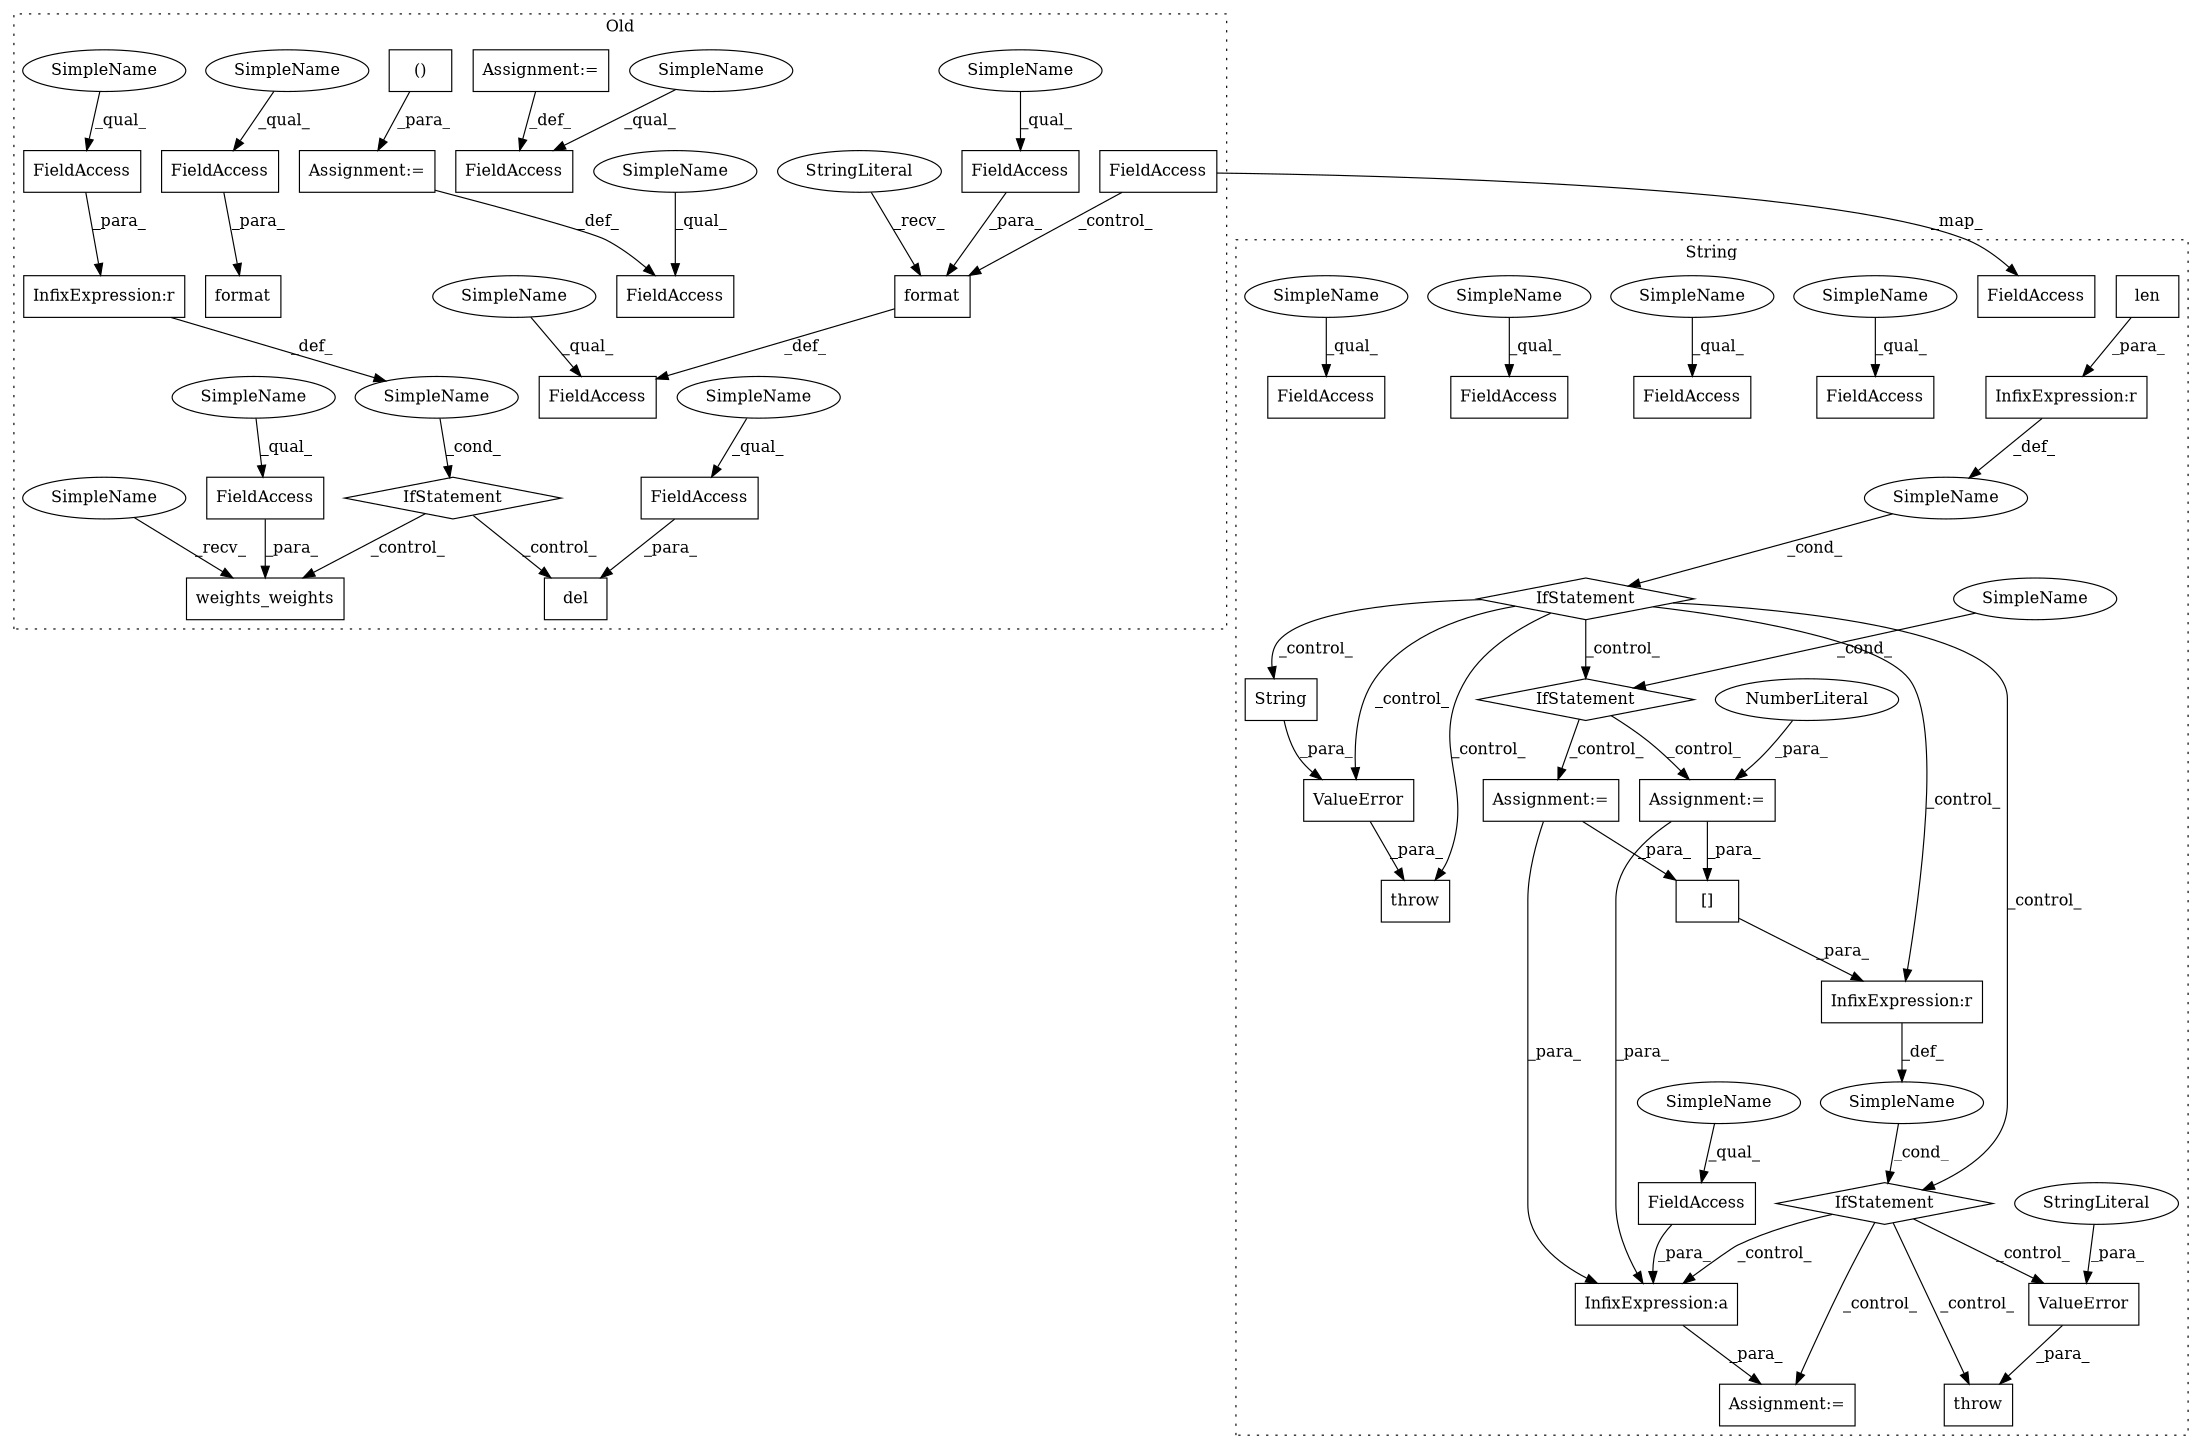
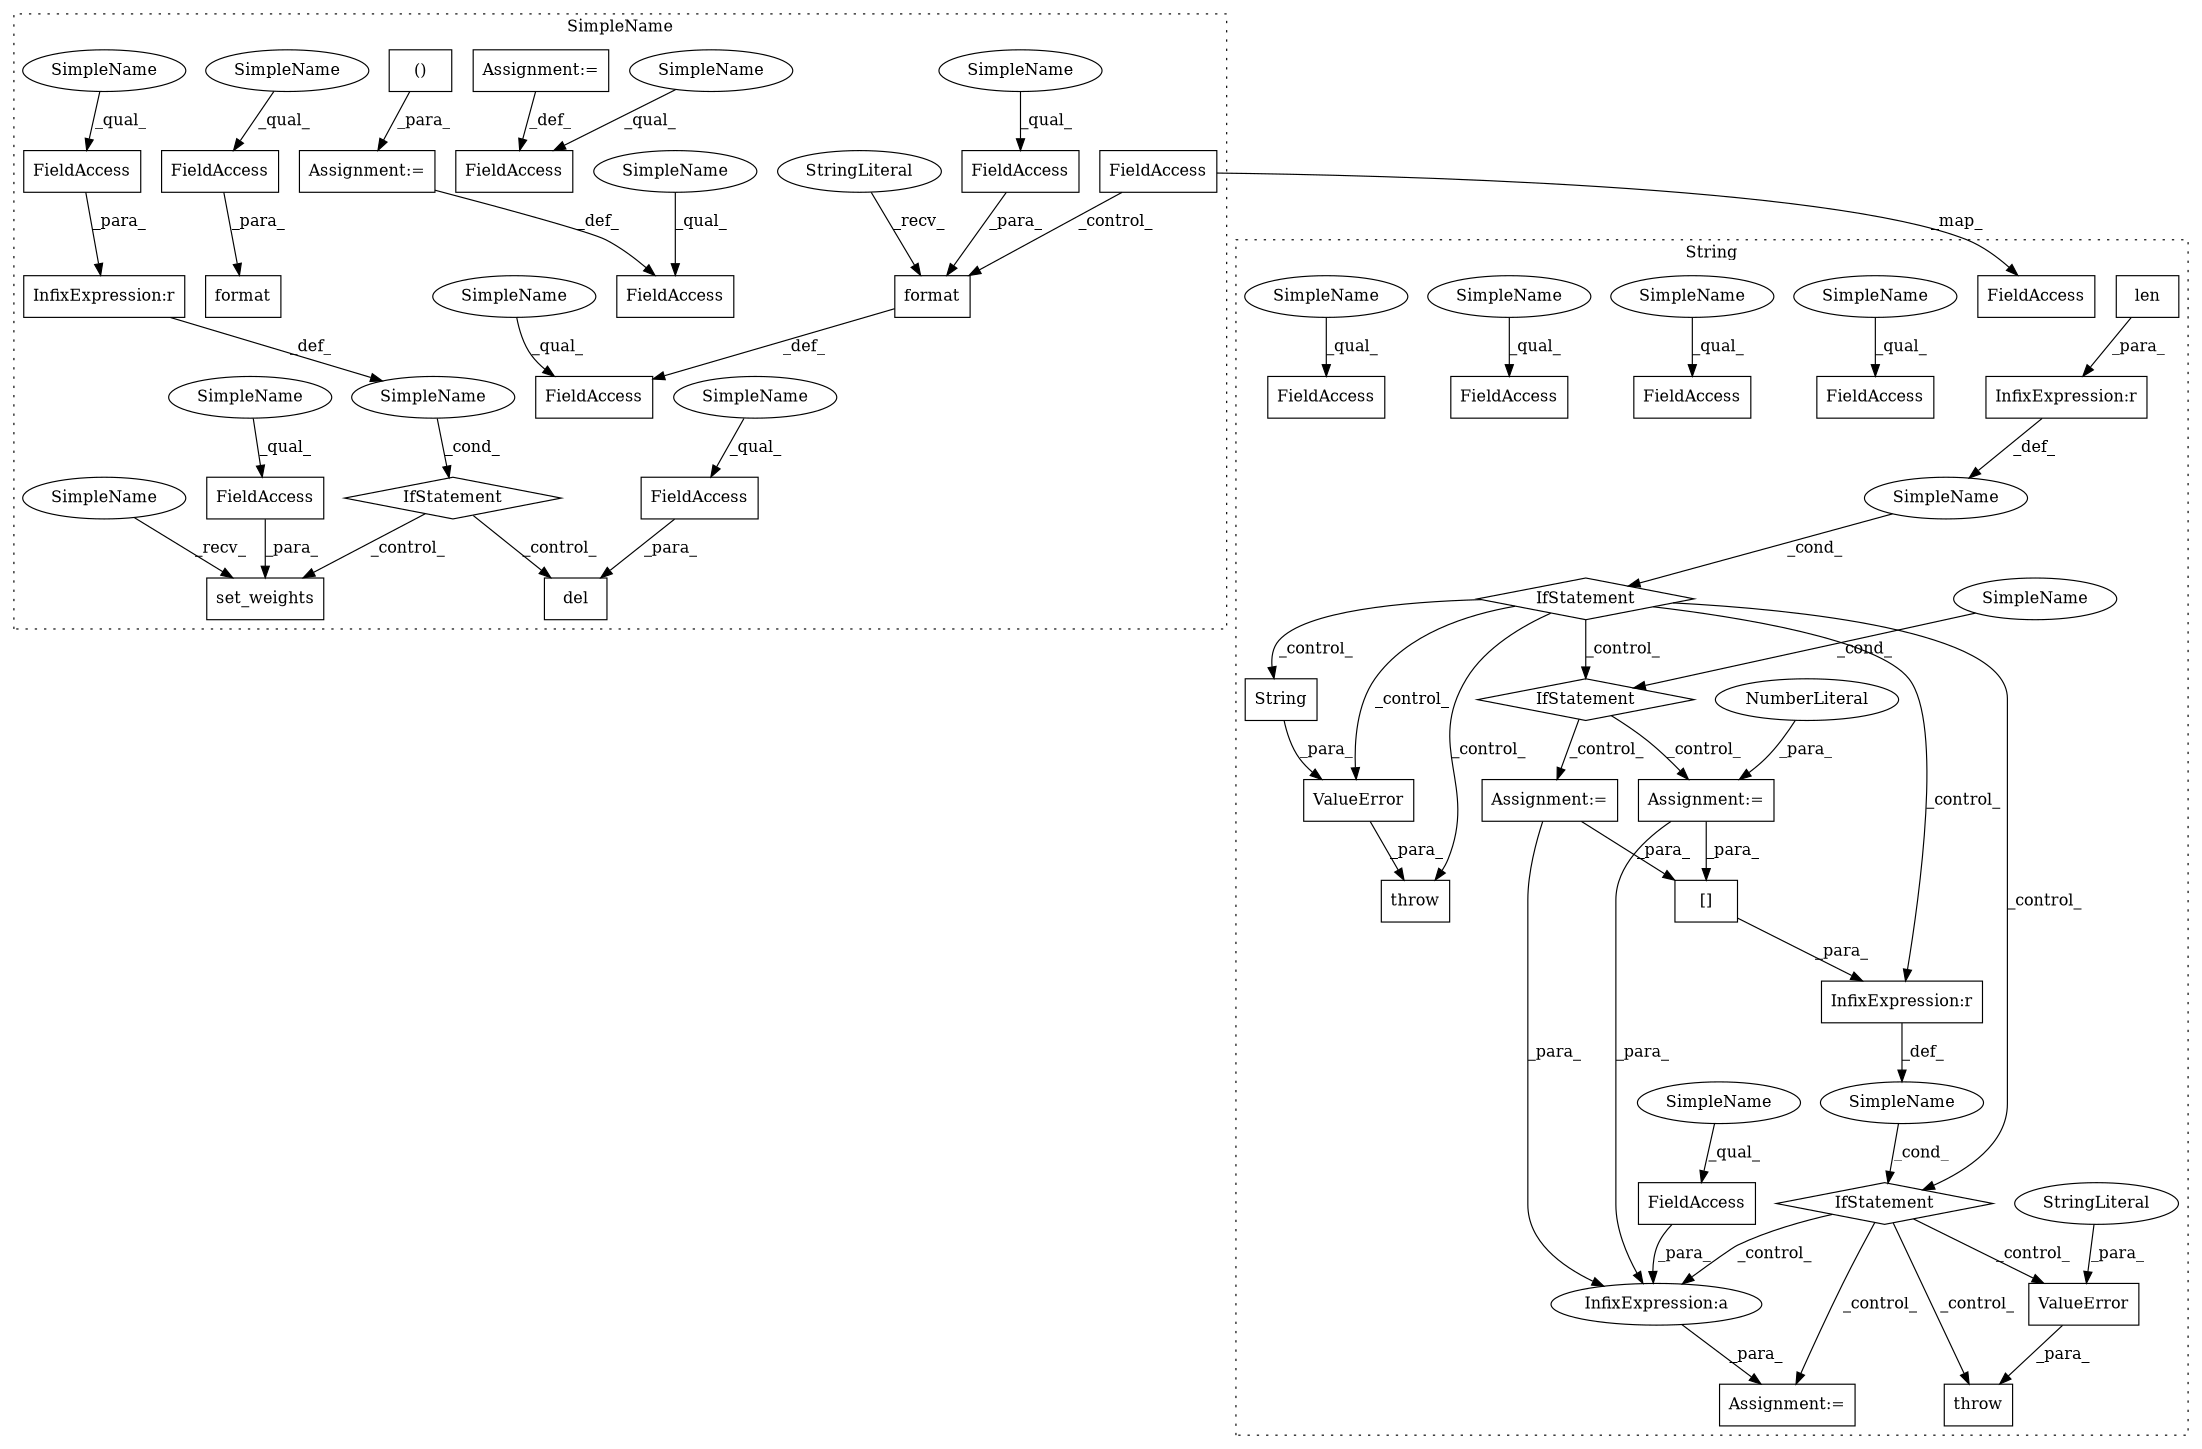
  digraph {
    node [a=42 l=4 shape=box]
-   n1 [a=32 l="12,1" label=weights_weights s="27266,27298"]
+   n1 [a=32 l="12,1" label=set_weights s="27266,27298"]
    n2 [a=22 l=20 label=FieldAccess s=27278]
    n3 [label=SimpleName shape=ellipse l=""]
    n4 [a=32 l="4,1" label=del s="27307,27331"]
    n5 [a=22 l=20 label=FieldAccess s=27311]
    n6 [a=25 l="4,2" label=IfStatement s="27219,27251" shape=diamond]
    n7 [a=27 label="InfixExpression:r" s=27243]
    n8 [a=22 l=20 label=FieldAccess s=27223]
    n9 [a=22 l=15 label=FieldAccess s=26700]
    n10 [a=106 l=28 label="()" s=26766]
    n11 [a=22 l=6 label=FieldAccess s=27034]
    n12 [a=22 l=10 label=FieldAccess s=27344]
    n13 [a=22 l=9 label=FieldAccess s=27126]
    n14 [a=22 l=9 label=FieldAccess s=26957]
    n15 [a=22 l=9 label=FieldAccess s=27015]
    n16 [a=32 l="7,1" label=format s="27119,27135"]
    n17 [a=45 l=6 label=StringLiteral s=27112 shape=ellipse]
    n18 [a=32 l="7,1" label=format s="26950,26966"]
    n19 [a=7 l=1 label="Assignment:=" s=26715]
    n20 [a=7 l=1 label="Assignment:=" s=27354]
    n21 [label=SimpleName s=26957 shape=ellipse]
    n22 [label=SimpleName s=27311 shape=ellipse]
    n23 [label=SimpleName s=27126 shape=ellipse]
    n24 [label=SimpleName s=27344 shape=ellipse]
    n25 [label=SimpleName s=27034 shape=ellipse]
    n26 [label=SimpleName s=26700 shape=ellipse]
    n27 [label=SimpleName s=27278 shape=ellipse]
    n28 [label=SimpleName s=27223 shape=ellipse]
    n29 [label=SimpleName s=27261 shape=ellipse]
    n30 [a=53 l=6 label=throw s=2028]
    n31 [a=25 l="4,2" label=IfStatement s="1979,2018" shape=diamond]
    n32 [a=32 l="11,1" label=ValueError s="2034,2143"]
    n33 [label=SimpleName shape=ellipse l=""]
    n34 [a=27 label="InfixExpression:r" s=1999]
    n35 [a=32 l="7,1" label=String s="2075,2095"]
    n36 [a=25 l="4,2" label=IfStatement s="2156,2196" shape=diamond]
    n37 [a=7 l=1 label="Assignment:=" s=2469]
    n38 [a=25 l="4,2" label=IfStatement s="2269,2306" shape=diamond]
    n39 [a=32 l="4,1" label=len s="1983,1998"]
    n40 [a=32 l="11,1" label=ValueError s="2322,2403"]
-   n41 [a=27 l=8 label="InfixExpression:a" s=2487]
+   n41 [a=27 l=8 label="InfixExpression:a" s=2487 shape=ellipse]
    n42 [label=SimpleName shape=ellipse l=""]
    n43 [a=45 l=70 label=StringLiteral s=2333 shape=ellipse]
    n44 [a=27 label="InfixExpression:r" s=2298]
    n45 [a=22 l=16 label=FieldAccess s=2471]
    n46 [a=22 l=21 label=FieldAccess s=2762]
    n47 [a=22 l=9 label=FieldAccess s=2082]
    n48 [a=22 l=16 label=FieldAccess s=2160]
    n49 [a=22 l=13 label=FieldAccess s=2668]
    n50 [label=SimpleName shape=ellipse l=""]
    n51 [a=7 l=1 label="Assignment:=" s=2218]
    n52 [a=22 l=9 label=FieldAccess s=2691]
    n53 [a=34 l=1 label=NumberLiteral s=2219 shape=ellipse]
    n54 [a=2 l="12,1" label="[]" s="2273,2297"]
    n55 [a=53 l=6 label=throw s=2316]
    n56 [a=7 l=1 label="Assignment:=" s=2254]
    n57 [label=SimpleName s=2762 shape=ellipse]
    n58 [label=SimpleName s=2082 shape=ellipse]
    n59 [label=SimpleName s=2471 shape=ellipse]
    n60 [label=SimpleName s=2160 shape=ellipse]
    n61 [label=SimpleName s=2668 shape=ellipse]
    subgraph cluster_1 {
-     label=Old
+     label=SimpleName
      style=dotted
      n1
      n2
      n3
      n4
      n5
      n6
      n7
      n8
      n9
      n10
      n11
      n12
      n13
      n14
      n15
      n16
      n17
      n18
      n19
      n20
      n21
      n22
      n23
      n24
      n25
      n26
      n27
      n28
      n29
    }
    subgraph cluster_2 {
      label=String
      style=dotted
      n30
      n31
      n32
      n33
      n34
      n35
      n36
      n37
      n38
      n39
      n40
      n41
      n42
      n43
      n44
      n45
      n46
      n47
      n48
      n49
      n50
      n51
      n52
      n53
      n54
      n55
      n56
      n57
      n58
      n59
      n60
      n61
    }
    n2 -> n1 [label=_para_]
    n3 -> n6 [label=_cond_]
    n5 -> n4 [label=_para_]
    n6 -> n1 [label=_control_]
    n6 -> n4 [label=_control_]
    n7 -> n3 [label=_def_]
    n8 -> n7 [label=_para_]
    n10 -> n19 [label=_para_]
    n13 -> n16 [label=_para_]
    n14 -> n18 [label=_para_]
    n15 -> n16 [label=_control_]
    n15 -> n52 [label=_map_]
    n16 -> n11 [label=_def_]
    n17 -> n16 [label=_recv_]
    n19 -> n9 [label=_def_]
    n20 -> n12 [label=_def_]
    n21 -> n14 [label=_qual_]
    n22 -> n5 [label=_qual_]
    n23 -> n13 [label=_qual_]
    n24 -> n12 [label=_qual_]
    n25 -> n11 [label=_qual_]
    n26 -> n9 [label=_qual_]
    n27 -> n2 [label=_qual_]
    n28 -> n8 [label=_qual_]
    n29 -> n1 [label=_recv_]
    n31 -> n30 [label=_control_]
    n31 -> n32 [label=_control_]
    n31 -> n35 [label=_control_]
    n31 -> n36 [label=_control_]
    n31 -> n38 [label=_control_]
    n31 -> n44 [label=_control_]
    n32 -> n30 [label=_para_]
    n33 -> n31 [label=_cond_]
    n34 -> n33 [label=_def_]
    n35 -> n32 [label=_para_]
    n36 -> n51 [label=_control_]
    n36 -> n56 [label=_control_]
    n38 -> n37 [label=_control_]
    n38 -> n40 [label=_control_]
    n38 -> n41 [label=_control_]
    n38 -> n55 [label=_control_]
    n39 -> n34 [label=_para_]
    n40 -> n55 [label=_para_]
    n41 -> n37 [label=_para_]
    n42 -> n38 [label=_cond_]
    n43 -> n40 [label=_para_]
    n44 -> n42 [label=_def_]
    n45 -> n41 [label=_para_]
    n50 -> n36 [label=_cond_]
    n51 -> n41 [label=_para_]
    n51 -> n54 [label=_para_]
    n53 -> n51 [label=_para_]
    n54 -> n44 [label=_para_]
    n56 -> n41 [label=_para_]
    n56 -> n54 [label=_para_]
    n57 -> n46 [label=_qual_]
    n58 -> n47 [label=_qual_]
    n59 -> n45 [label=_qual_]
    n60 -> n48 [label=_qual_]
    n61 -> n49 [label=_qual_]
  }
